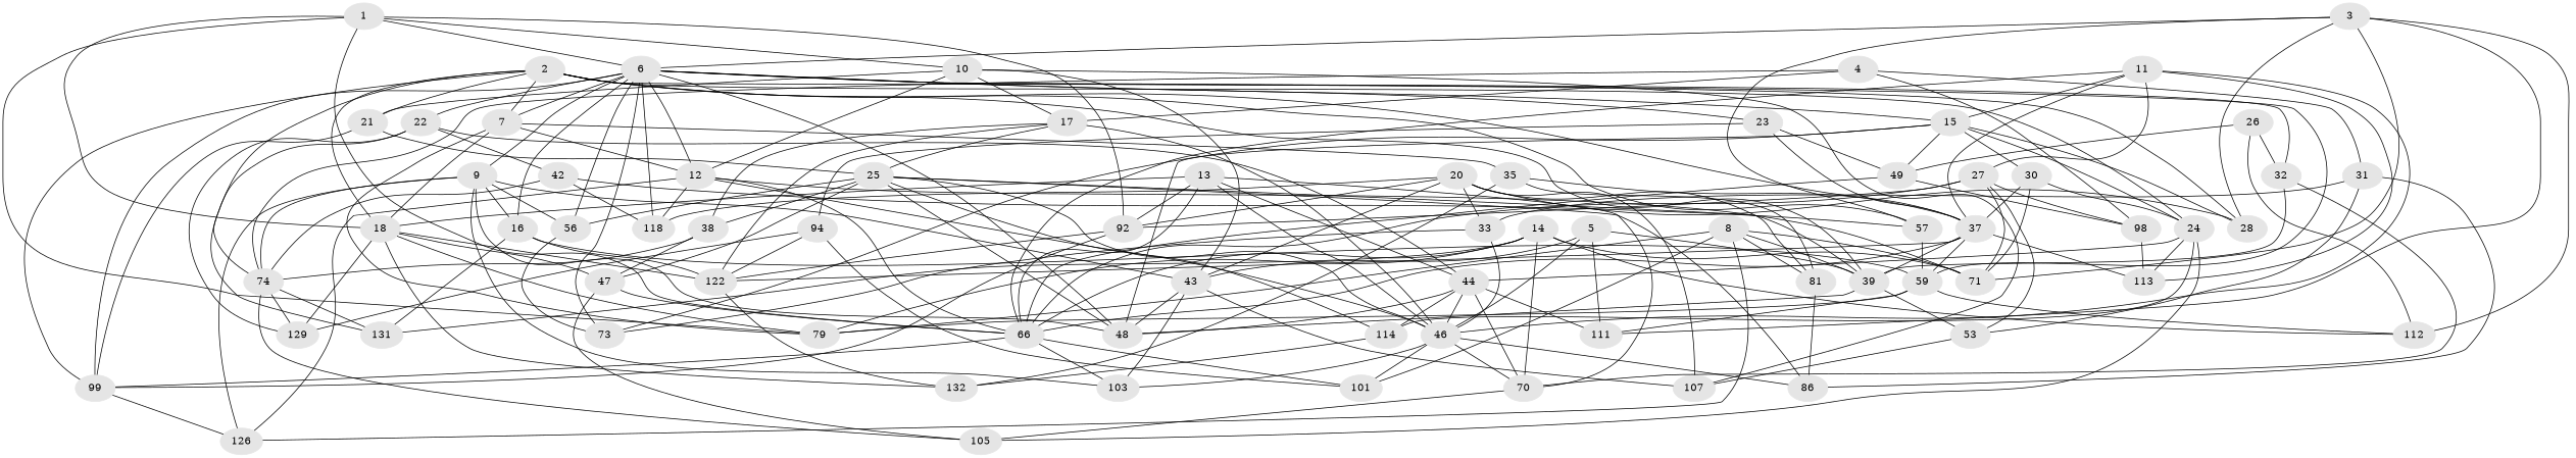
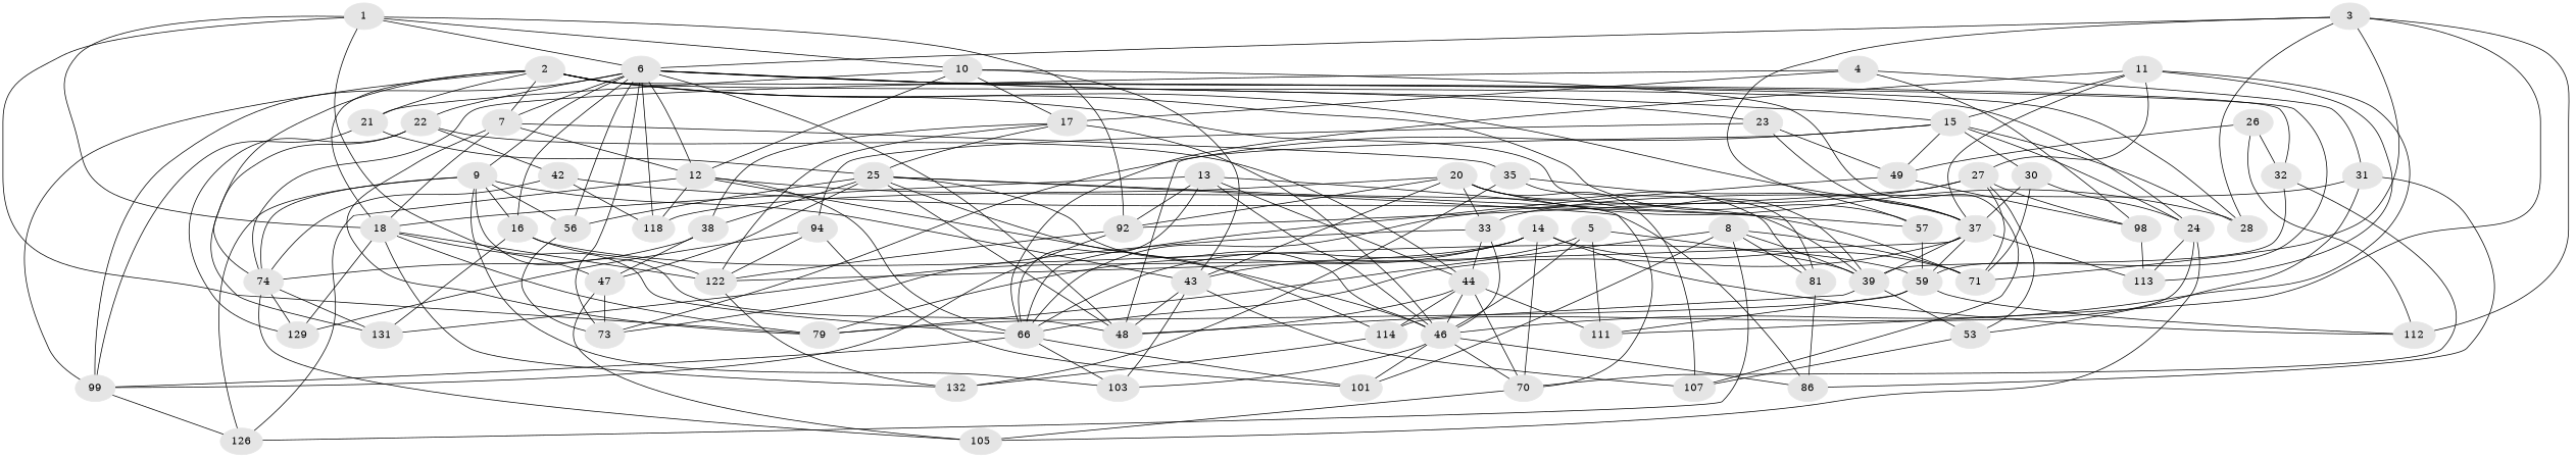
  graph {
    node [color=gray90 style=filled]
    1 [super="+119"]
    6 [super="+115+41+29"]
    10 [super="+40"]
    18 [super="+82+72"]
    66 [super="+128+68+67"]
    n6 [label=79 super="+91"]
    92 [super="+97"]
    7 [super="+110"]
    99 [super="+137"]
    28
    9 [super="+109"]
    12 [super="+83+65"]
    15 [super="+90+63"]
    16 [super="+139"]
    22 [super="+60"]
    23
    48 [super="+61"]
    56
    59 [super="+87+93"]
    73
    118
    21
    17 [super="+19"]
    43 [super="+52+106"]
    107
    122 [super="+125"]
    47 [super="+79"]
    129
    132
    101
    103
    2 [super="+55"]
    24 [super="+136"]
    32
    37 [super="+62"]
    39 [super="+89+133"]
    57
    74 [super="+95+135"]
    35
    25 [super="+142+36+123"]
    113
    44 [super="+100+45"]
    105
    114
    70 [super="+102"]
    53
    131
    126
    3 [super="+138"]
    71 [super="+120"]
    111
    112
    46 [super="+69+80"]
    38
    4
    31
    98
    33
    86
    5
    30
    49
    42
    94
    81
    8 [super="+64"]
    11 [super="+121"]
    27 [super="+58+50"]
    13 [super="+54"]
    14 [super="+34"]
    26
    20 [super="+84+77"]
    1 -- 6
    1 -- 10
    1 -- 18
    1 -- 66
    1 -- n6
    1 -- 92
    6 -- 7
    6 -- 99
    6 -- 28
    6 -- 9
    6 -- 12
    6 -- 15
    6 -- 16
    6 -- 22
    6 -- 23
    6 -- 48
    6 -- 56
    6 -- 59
    6 -- 73
    6 -- 118
    10 -- 12
    10 -- 21
    10 -- 17
    10 -- 43
    10 -- 107
    18 -- n6
    18 -- 122 [weight=2]
    18 -- 47
    18 -- 129
    18 -- 132
    66 -- 99
    66 -- 101
    66 -- 103
    92 -- 99
    92 -- 122
    7 -- 18
    7 -- n6
    7 -- 12
    7 -- 35
    99 -- 126
    9 -- 16
    9 -- 48
    9 -- 56
    9 -- 43
    9 -- 103
    9 -- 74
    9 -- 126
    12 -- 66
    12 -- 118
    12 -- 126
    12 -- 71
    12 -- 46
    15 -- 28
    15 -- 48
    15 -- 73
    15 -- 24
    15 -- 30
    15 -- 49
    16 -- 59 [weight=2]
    16 -- 122
    16 -- 131
    22 -- 129
    22 -- 44 [weight=2]
    22 -- 131
    22 -- 42
    23 -- 37
    23 -- 49
    23 -- 94
    56 -- 73
    59 -- n6
    59 -- 111
    59 -- 112
    21 -- 99
    21 -- 25
    17 -- 122
    17 -- 25
    17 -- 46
    17 -- 38
    43 -- 48
    43 -- 107
    43 -- 103
    122 -- 132
-   47 -- 66
+   47 -- 73
    47 -- 105
    2 -- 18
    2 -- 7
    2 -- 99
    2 -- 21
    2 -- 24
    2 -- 32
    2 -- 37
    2 -- 39
    2 -- 57
    2 -- 74
    24 -- 113
-   24 -- 44
+   33 -- 44
    24 -- 105
    24 -- 114
    32 -- 39
    32 -- 70
    37 -- 66
    37 -- 59
    37 -- 122
    37 -- 39
    37 -- 113
    39 -- 48
    39 -- 53
    57 -- 59
    74 -- 129
    74 -- 105
    74 -- 131
    35 -- 132
    35 -- 37
    35 -- 81
    25 -- 48 [weight=2]
    25 -- 56
    25 -- 47 [weight=2]
    25 -- 39
    25 -- 114
    25 -- 46
    25 -- 38
    25 -- 86
    44 -- 48
    44 -- 114
    44 -- 70
    44 -- 111
    44 -- 46
    114 -- 132
    70 -- 105
    53 -- 107
    3 -- 6
    3 -- 28
    3 -- 57
    3 -- 71
    3 -- 111
    3 -- 112
    46 -- 101
    46 -- 103
    46 -- 70
    46 -- 86
    38 -- 47
    38 -- 74
    4 -- 17
    4 -- 74
    4 -- 31
    4 -- 98
    31 -- 53
    31 -- 33
    31 -- 86
    98 -- 113
    33 -- 73
    33 -- 46
    5 -- 43
    5 -- 39
    5 -- 111
    5 -- 46
    30 -- 24
    30 -- 37
    30 -- 71
    49 -- 66
    49 -- 98
    42 -- 118
    42 -- 57
    42 -- 74
    94 -- 122
    94 -- 129
    94 -- 101
    81 -- 86
    8 -- n6
    8 -- 101
    8 -- 39
    8 -- 126
    8 -- 71
    8 -- 81
    11 -- 66
    11 -- 15
    11 -- 37
    11 -- 113
    11 -- 46
    11 -- 27
    27 -- 66
    27 -- 92
    27 -- 53
    27 -- 71
    27 -- 98
    13 -- 18
    13 -- 66
    13 -- 92
    13 -- 44
    13 -- 70
    13 -- 46
    14 -- 66
    14 -- n6
    14 -- 70
    14 -- 131
    14 -- 71
    14 -- 112
    26 -- 32
    26 -- 112
    26 -- 49
    20 -- 92
    20 -- 28
    20 -- 118
    20 -- 43 [weight=2]
    20 -- 107
    20 -- 33
    20 -- 81
  }
